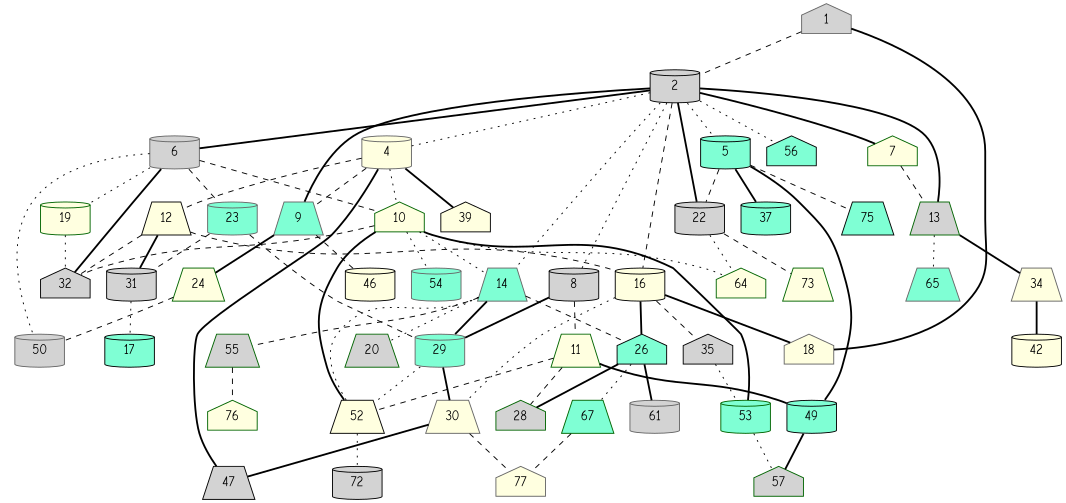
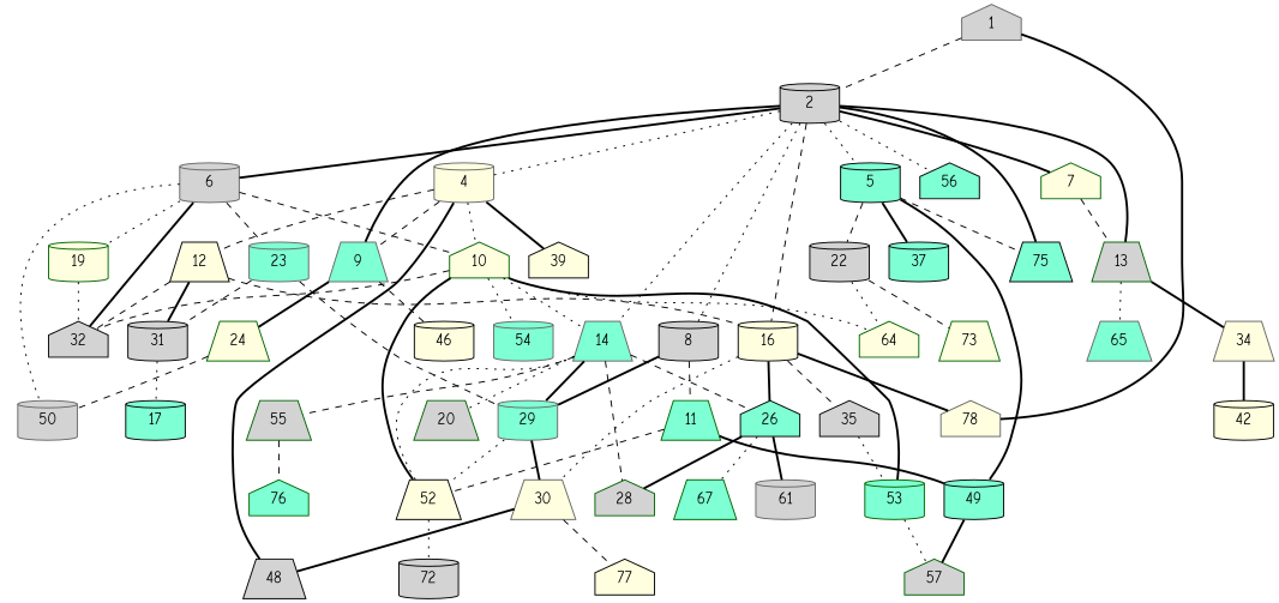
  graph {
    fontname="Comic Neue"
    node [color=black fillcolor=lightyellow fontname="Comic Neue" shape=cylinder style=filled]
    edge [fontname="Comic Neue" style=bold]
    1 [color=gray40 fillcolor=lightgrey shape=house super="+21"]
    2 [fillcolor=lightgrey super="+3"]
-   18 [color=gray40 shape=house super="+33"]
+   18 [color=gray40 shape=house super="+33" label=78]
    4 [color=gray40 super="+41"]
    5 [fillcolor=aquamarine super="+62"]
    6 [color=gray40 fillcolor=lightgrey super="+45"]
    7 [color=darkgreen shape=house super="+36"]
    8 [fillcolor=lightgrey]
    9 [color=gray40 fillcolor=aquamarine shape=trapezium super="+15"]
    13 [color=darkgreen fillcolor=lightgrey shape=trapezium super="+44"]
    14 [color=gray40 fillcolor=aquamarine shape=trapezium super="+25"]
    16 [super="+51"]
    22 [fillcolor=lightgrey]
    56 [fillcolor=aquamarine shape=house]
    10 [color=darkgreen shape=house super="+60"]
    12 [shape=trapezium super="+70"]
    39 [shape=house super="+69"]
-   48 [fillcolor=lightgrey shape=trapezium label=47]
+   48 [fillcolor=lightgrey shape=trapezium]
    37 [fillcolor=aquamarine]
    49 [fillcolor=aquamarine]
    75 [fillcolor=aquamarine shape=trapezium]
    19 [color=darkgreen]
    23 [color=gray40 fillcolor=aquamarine super="+40"]
    32 [fillcolor=lightgrey shape=house super="+63"]
    50 [color=gray40 fillcolor=lightgrey super="+68"]
-   11 [color=darkgreen shape=trapezium super="+17"]
+   11 [color=darkgreen fillcolor=aquamarine shape=trapezium super="+17"]
    29 [color=gray40 fillcolor=aquamarine super="+38"]
    24 [color=darkgreen shape=trapezium]
    46
    34 [color=gray40 shape=trapezium super="+71"]
    65 [color=gray40 fillcolor=aquamarine shape=trapezium]
    52 [shape=trapezium super="+58"]
    20 [color=darkgreen fillcolor=lightgrey shape=trapezium]
    26 [fillcolor=aquamarine shape=house super="+43"]
    55 [color=darkgreen fillcolor=lightgrey shape=trapezium]
    30 [color=gray40 shape=trapezium super="+66"]
    35 [fillcolor=lightgrey shape=house]
    64 [color=darkgreen shape=house]
    73 [color=darkgreen shape=trapezium]
    53 [color=darkgreen fillcolor=aquamarine]
    54 [color=gray40 fillcolor=aquamarine]
    31 [fillcolor=lightgrey]
    57 [color=darkgreen fillcolor=lightgrey shape=house super="+59"]
    28 [color=darkgreen fillcolor=lightgrey shape=house]
    72 [fillcolor=lightgrey]
    n46 [fillcolor=aquamarine label=17]
    42
    61 [color=gray40 fillcolor=lightgrey]
    67 [color=darkgreen fillcolor=aquamarine shape=trapezium super="+74"]
-   76 [color=darkgreen shape=house]
-   77 [color=gray40 shape=house]
+   76 [color=darkgreen fillcolor=aquamarine shape=house]
+   77 [shape=house]
    1 -- 2 [style=dashed]
    1 -- 18
    2 -- 4 [style=dotted]
    2 -- 5 [style=dotted]
    2 -- 6
    2 -- 7
    2 -- 8 [style=dotted]
    2 -- 9
    2 -- 13
    2 -- 14 [style=dotted]
    2 -- 16 [style=dashed]
-   2 -- 22
+   2 -- 75
    2 -- 56 [style=dotted]
    4 -- 9 [style=dashed]
    4 -- 10 [style=dotted]
    4 -- 12 [style=dashed]
    4 -- 39
    4 -- 48
    5 -- 22 [style=dashed]
    5 -- 37
    5 -- 49
    5 -- 75 [style=dashed]
    6 -- 10 [style=dashed]
    6 -- 19 [style=dotted]
    6 -- 23 [style=dashed]
    6 -- 32
    6 -- 50 [style=dotted]
    7 -- 13 [style=dashed]
    8 -- 11 [style=dashed]
    8 -- 29
    9 -- 24
    9 -- 46 [style=dashed]
    13 -- 34
    13 -- 65 [style=dotted]
    14 -- 29
    14 -- 52 [style=dotted]
    14 -- 20 [style=dotted weight=2]
    14 -- 26 [style=dashed]
    14 -- 55 [style=dashed]
    16 -- 18
    16 -- 26
    16 -- 30 [style=dotted]
    16 -- 35 [style=dashed]
    22 -- 64 [style=dotted]
    22 -- 73 [style=dashed]
    10 -- 14 [style=dotted]
    10 -- 32 [style=dashed]
    10 -- 52
    10 -- 64 [style=dotted]
    10 -- 53
    10 -- 54 [style=dotted]
    12 -- 16 [style=dashed]
    12 -- 32 [style=dashed]
    12 -- 31
    49 -- 57
    19 -- 32 [style=dotted]
    23 -- 29 [style=dashed]
    23 -- 31 [style=dashed]
    11 -- 49
    11 -- 52 [style=dashed]
-   11 -- 28 [style=dashed]
+   14 -- 28 [style=dashed]
    29 -- 52 [style=dotted]
    29 -- 30
    24 -- 50 [style=dashed]
    34 -- 42
    52 -- 72 [style=dotted]
    26 -- 28
    26 -- 61
    26 -- 67 [style=dotted]
    55 -- 76 [style=dashed]
    30 -- 48
    30 -- 77 [style=dashed]
    35 -- 53 [style=dotted]
    53 -- 57 [style=dotted]
    31 -- n46 [style=dotted]
-   67 -- 77 [style=dashed]
  }
